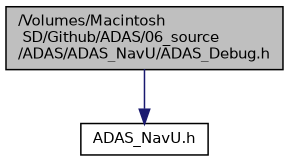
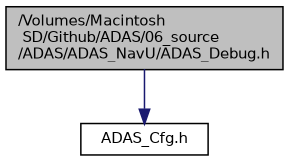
  digraph {
    node [color=black fontname=Helvetica fontsize=10 shape=record style=filled]
    n1 [fillcolor=grey75 fontcolor=black height=0.2 label="/Volumes/Macintosh\l SD/Github/ADAS/06_source\l/ADAS/ADAS_NavU/ADAS_Debug.h" width=0.4]
-   n2 [fillcolor=white height=0.2 label="ADAS_NavU.h" width=0.4]
+   n2 [fillcolor=white height=0.2 label="ADAS_Cfg.h" width=0.4]
    n1 -> n2 [color=midnightblue fontname=Helvetica fontsize=10 labelfontname=Helvetica labelfontsize=10 style=solid]
  }
